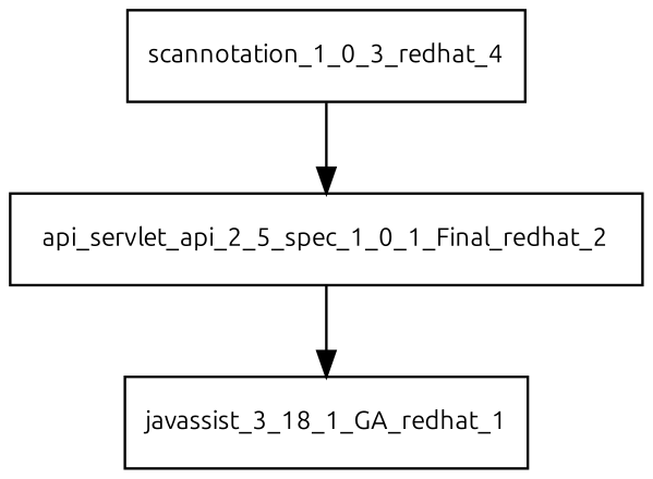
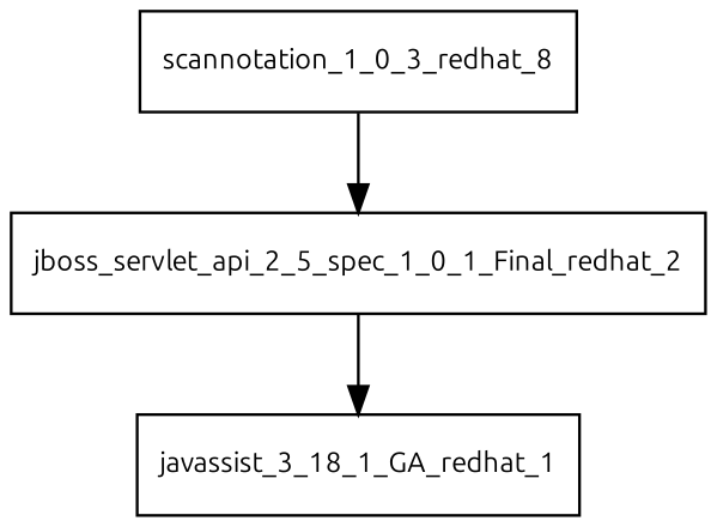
  digraph {
    fontname=Ubuntu
    node [fontname=Ubuntu fontsize=10.0 shape=box]
    edge [fontname=Ubuntu]
-   scannotation_1_0_3_redhat_4
-   jboss_servlet_api_2_5_spec_1_0_1_Final_redhat_2 [label=api_servlet_api_2_5_spec_1_0_1_Final_redhat_2]
+   scannotation_1_0_3_redhat_4 [label=scannotation_1_0_3_redhat_8]
+   jboss_servlet_api_2_5_spec_1_0_1_Final_redhat_2
    javassist_3_18_1_GA_redhat_1
    scannotation_1_0_3_redhat_4 -> jboss_servlet_api_2_5_spec_1_0_1_Final_redhat_2
    jboss_servlet_api_2_5_spec_1_0_1_Final_redhat_2 -> javassist_3_18_1_GA_redhat_1
  }
